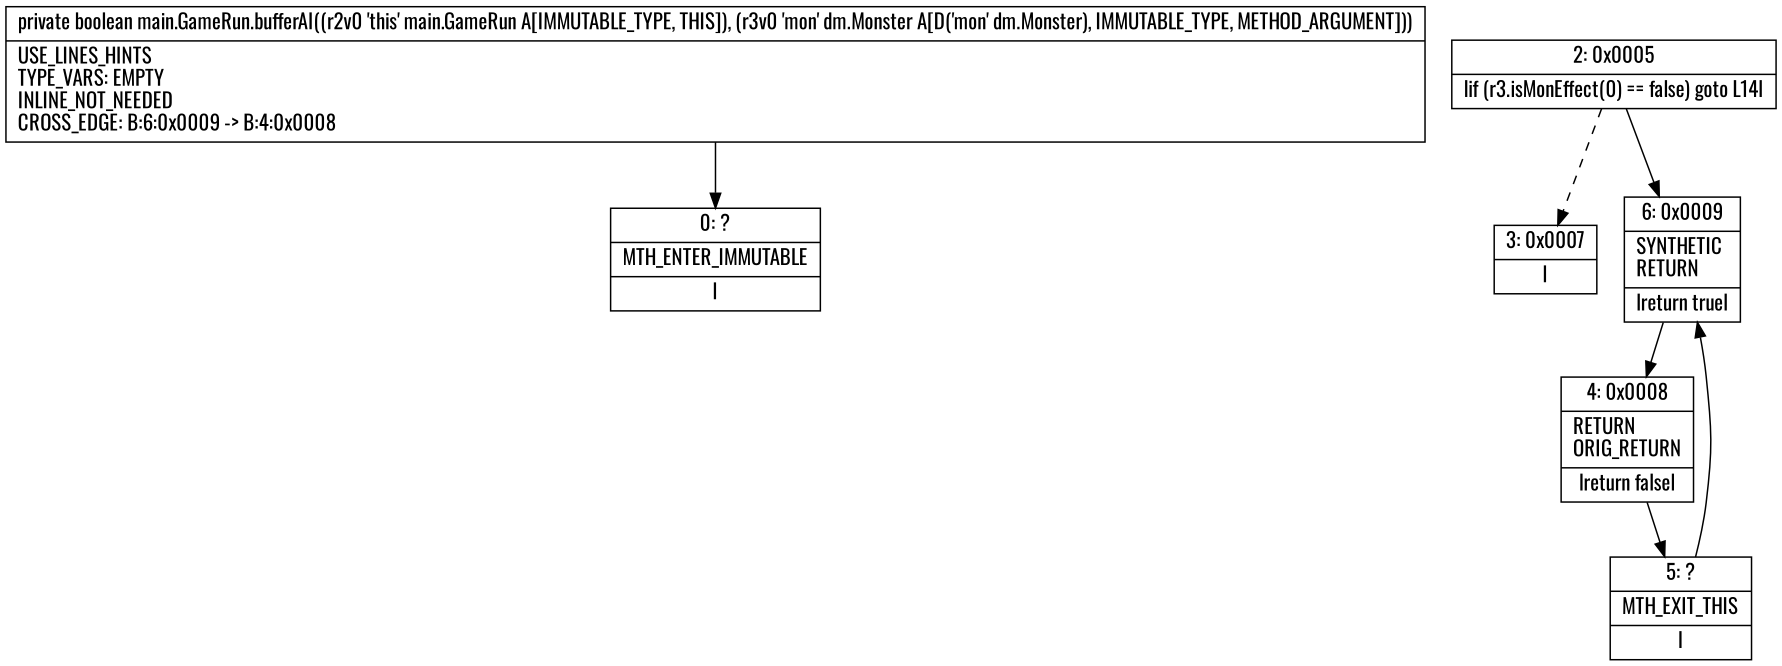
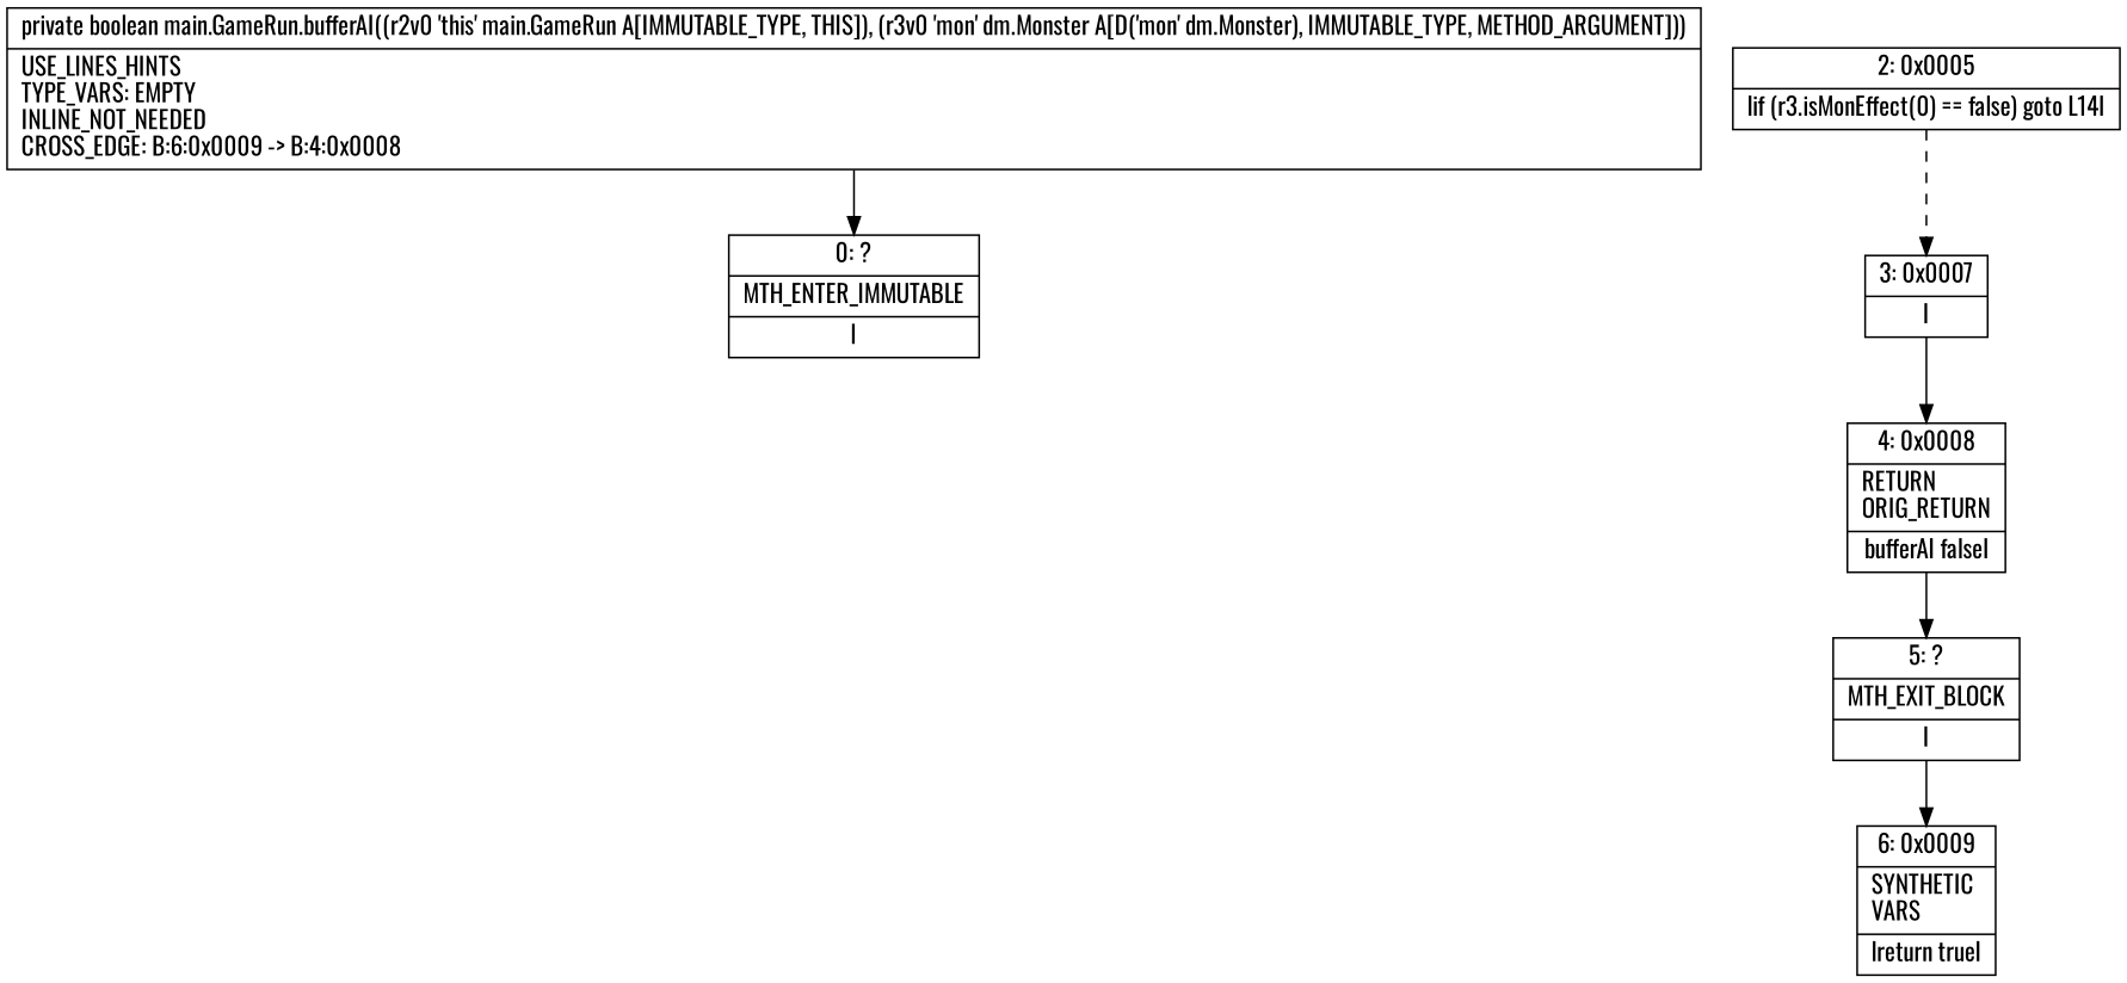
  digraph {
    fontname=Oswald
    node [fontname=Oswald shape=record]
    edge [fontname=Oswald]
    n1 [label="{0\:\ ?|MTH_ENTER_IMMUTABLE\l|l}"]
    n2 [label="{2\:\ 0x0005|lif (r3.isMonEffect(0) == false) goto L14l}"]
    n3 [label="{3\:\ 0x0007|l}"]
-   n4 [label="{6\:\ 0x0009|SYNTHETIC\lRETURN\l|lreturn truel}"]
-   n5 [label="{4\:\ 0x0008|RETURN\lORIG_RETURN\l|lreturn falsel}"]
-   n6 [label="{5\:\ ?|MTH_EXIT_THIS\l|l}"]
+   n4 [label="{6\:\ 0x0009|SYNTHETIC\lVARS\l|lreturn truel}"]
+   n5 [label="{4\:\ 0x0008|RETURN\lORIG_RETURN\l|bufferAI falsel}"]
+   n6 [label="{5\:\ ?|MTH_EXIT_BLOCK\l|l}"]
    n7 [label="{private boolean main.GameRun.bufferAI((r2v0 'this' main.GameRun A[IMMUTABLE_TYPE, THIS]), (r3v0 'mon' dm.Monster A[D('mon' dm.Monster), IMMUTABLE_TYPE, METHOD_ARGUMENT]))  | USE_LINES_HINTS\lTYPE_VARS: EMPTY\lINLINE_NOT_NEEDED\lCROSS_EDGE: B:6:0x0009 \-\> B:4:0x0008\l}"]
    n2 -> n3 [style=dashed]
-   n2 -> n4
-   n4 -> n5
+   n3 -> n5
    n5 -> n6
    n6 -> n4
    n7 -> n1
  }
